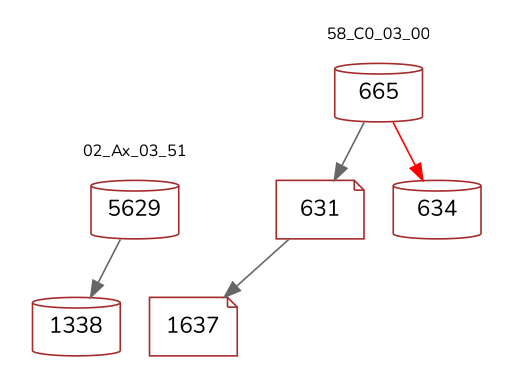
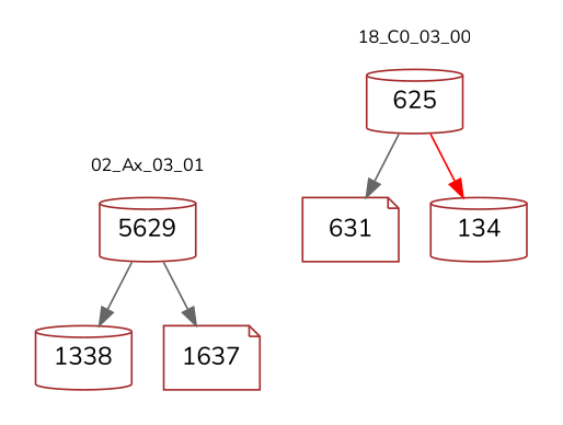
  digraph {
    fontname=Nunito
    node [color=brown fontname=Nunito shape=cylinder]
    edge [color=gray40 fontname=Nunito]
    n1 [label=5629]
    n2 [label=1637 shape=note]
    n3 [label=1338]
-   n4 [label=665]
+   n4 [label=625]
    n5 [label=631 shape=note]
-   n6 [label=634]
+   n6 [label=134]
    subgraph cluster_1 {
      color=white
      fontsize=10
-     label="02_Ax_03_51"
+     label="02_Ax_03_01"
      n1
      n2
      n3
    }
    subgraph cluster_2 {
      color=white
      fontsize=10
-     label="58_C0_03_00"
+     label="18_C0_03_00"
      n4
      n5
      n6
    }
-   n5 -> n2
+   n1 -> n2
    n1 -> n3
    n4 -> n5
    n4 -> n6 [color=red]
  }
